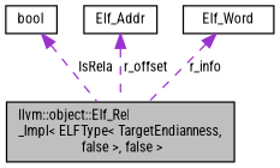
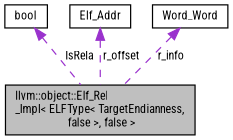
  digraph {
    fontname="Roboto Condensed"
    node [color=black fontname="Roboto Condensed" fontsize=10 shape=box]
    edge [color=darkorchid3 dir=back fontname="Roboto Condensed" fontsize=10 labelfontname=Helvetica labelfontsize=10 style=dashed]
    n1 [fillcolor=grey75 fontcolor=black height=0.2 label="llvm::object::Elf_Rel\l_Impl\< ELFType\< TargetEndianness,\l false \>, false \>" style=filled width=0.4]
    n2 [height=0.2 label=bool width=0.4]
    n3 [height=0.2 label=Elf_Addr width=0.4]
-   n4 [height=0.2 label=Elf_Word width=0.4]
+   n4 [height=0.2 label=Word_Word width=0.4]
    n2 -> n1 [label=" IsRela"]
    n3 -> n1 [label=" r_offset"]
    n4 -> n1 [label=" r_info"]
  }
